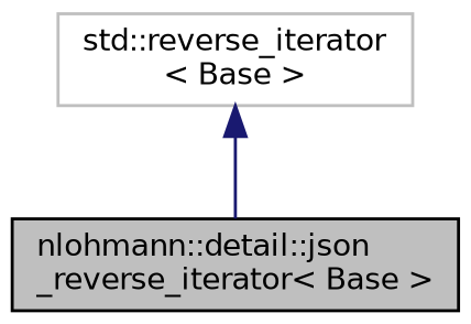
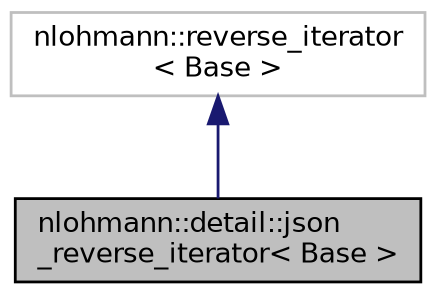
  digraph {
    node [fontname=Helvetica fontsize=10 shape=record style=filled]
    n1 [color=black fillcolor=grey75 fontcolor=black height=0.2 label="nlohmann::detail::json\l_reverse_iterator\< Base \>" width=0.4]
-   n2 [color=grey75 fillcolor=white height=0.2 label="std::reverse_iterator\l\< Base \>" width=0.4]
+   n2 [color=grey75 fillcolor=white height=0.2 label="nlohmann::reverse_iterator\l\< Base \>" width=0.4]
    n2 -> n1 [color=midnightblue dir=back fontname=Helvetica fontsize=10 labelfontname=Helvetica labelfontsize=10 style=solid]
  }
